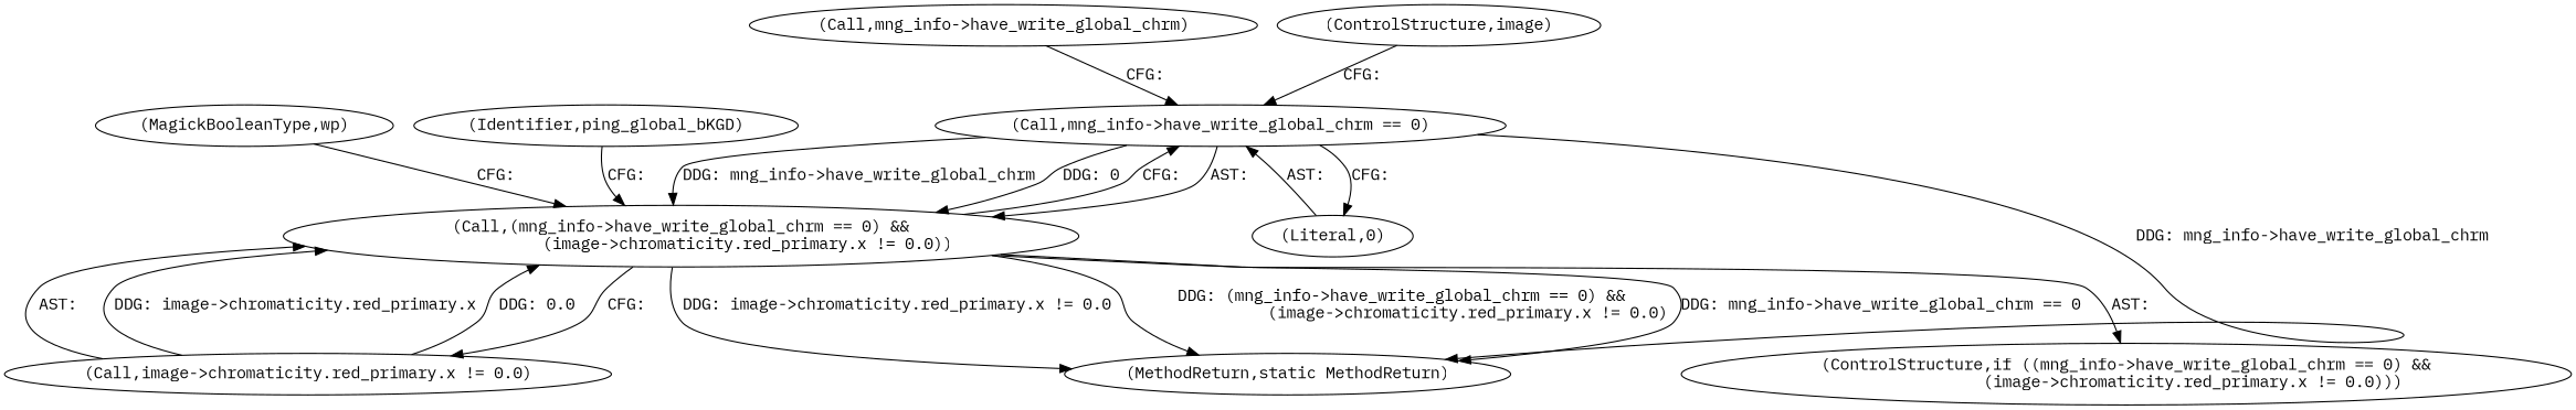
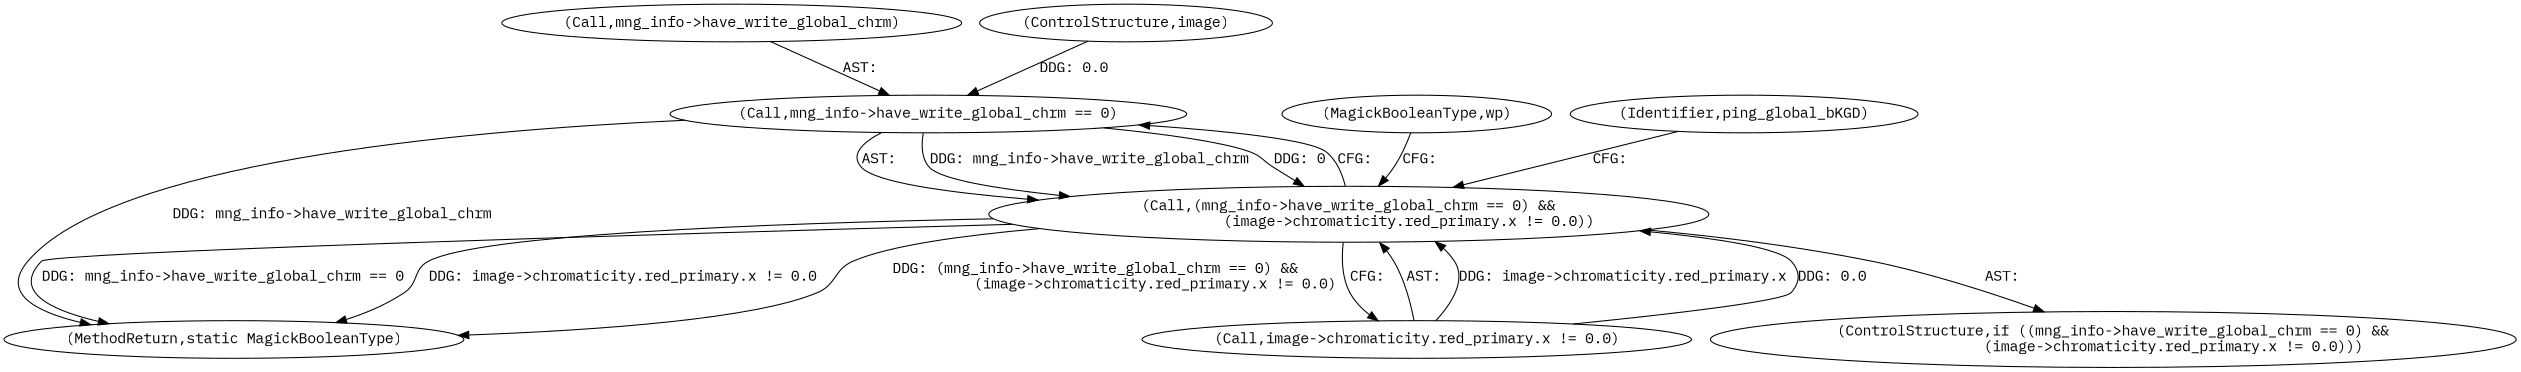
  digraph {
    fontname="IBM Plex Mono"
    node [fontname="IBM Plex Mono"]
    edge [fontname="IBM Plex Mono"]
    n1 [label="(Call,mng_info->have_write_global_chrm == 0)"]
    n2 [label="(Call,(mng_info->have_write_global_chrm == 0) &&\n              (image->chromaticity.red_primary.x != 0.0))"]
-   n3 [label="(Literal,0)"]
-   n4 [label="(MethodReturn,static MethodReturn)"]
+   n4 [label="(MethodReturn,static MagickBooleanType)"]
    n5 [label="(Call,image->chromaticity.red_primary.x != 0.0)"]
    n6 [label="(ControlStructure,if ((mng_info->have_write_global_chrm == 0) &&\n              (image->chromaticity.red_primary.x != 0.0)))"]
    n7 [label="(Call,mng_info->have_write_global_chrm)"]
    n8 [label="(ControlStructure,image)"]
    n9 [label="(MagickBooleanType,wp)"]
    n10 [label="(Identifier,ping_global_bKGD)"]
    n1 -> n2 [label="AST: "]
    n1 -> n2 [label="DDG: mng_info->have_write_global_chrm"]
    n1 -> n2 [label="DDG: 0"]
-   n1 -> n3 [label="CFG: "]
    n1 -> n4 [label="DDG: mng_info->have_write_global_chrm"]
    n2 -> n1 [label="CFG: "]
    n2 -> n4 [label="DDG: mng_info->have_write_global_chrm == 0"]
    n2 -> n4 [label="DDG: image->chromaticity.red_primary.x != 0.0"]
    n2 -> n4 [label="DDG: (mng_info->have_write_global_chrm == 0) &&\n              (image->chromaticity.red_primary.x != 0.0)"]
    n2 -> n5 [label="CFG: "]
    n2 -> n6 [label="AST: "]
-   n3 -> n1 [label="AST: "]
    n5 -> n2 [label="AST: "]
    n5 -> n2 [label="DDG: image->chromaticity.red_primary.x"]
    n5 -> n2 [label="DDG: 0.0"]
-   n7 -> n1 [label="CFG: "]
-   n8 -> n1 [label="CFG: "]
+   n7 -> n1 [label="AST: "]
+   n8 -> n1 [label="DDG: 0.0"]
    n9 -> n2 [label="CFG: "]
    n10 -> n2 [label="CFG: "]
  }
